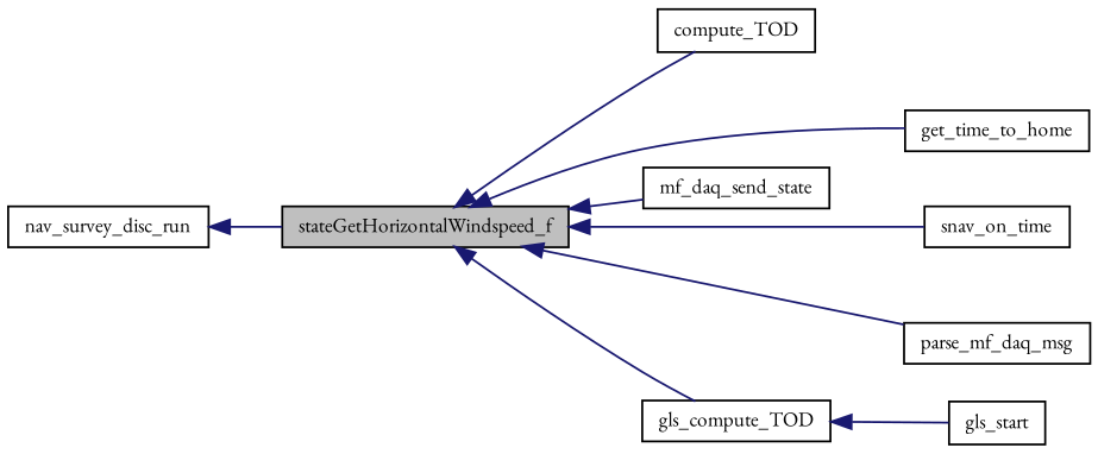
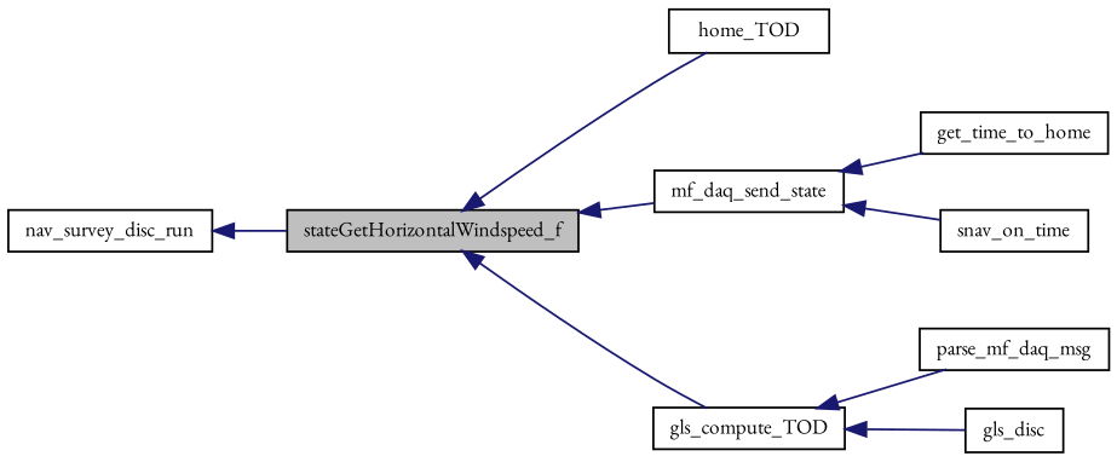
  digraph {
    fontname="EB Garamond"
    rankdir=LR
    node [color=black fillcolor=white fontname="EB Garamond" fontsize=10 shape=record style=filled]
    edge [color=midnightblue dir=back fontname="EB Garamond" fontsize=10 labelfontname=FreeSans labelfontsize=10 style=solid]
    n1 [fillcolor=grey75 fontcolor=black height=0.2 label=stateGetHorizontalWindspeed_f width=0.4]
-   n2 [height=0.2 label=compute_TOD width=0.4]
+   n2 [height=0.2 label=home_TOD width=0.4]
    n3 [height=0.2 label=get_time_to_home width=0.4]
    n4 [height=0.2 label=gls_compute_TOD width=0.4]
    n5 [height=0.2 label=mf_daq_send_state width=0.4]
    n6 [height=0.2 label=parse_mf_daq_msg width=0.4]
    n7 [height=0.2 label=snav_on_time width=0.4]
-   n8 [height=0.2 label=gls_start width=0.4]
+   n8 [height=0.2 label=gls_disc width=0.4]
    n9 [height=0.2 label=nav_survey_disc_run width=0.4]
    n1 -> n2
-   n1 -> n3
+   n5 -> n3
    n1 -> n4
    n1 -> n5
-   n1 -> n6
-   n1 -> n7
+   n4 -> n6
+   n5 -> n7
    n4 -> n8
    n9 -> n1
  }
